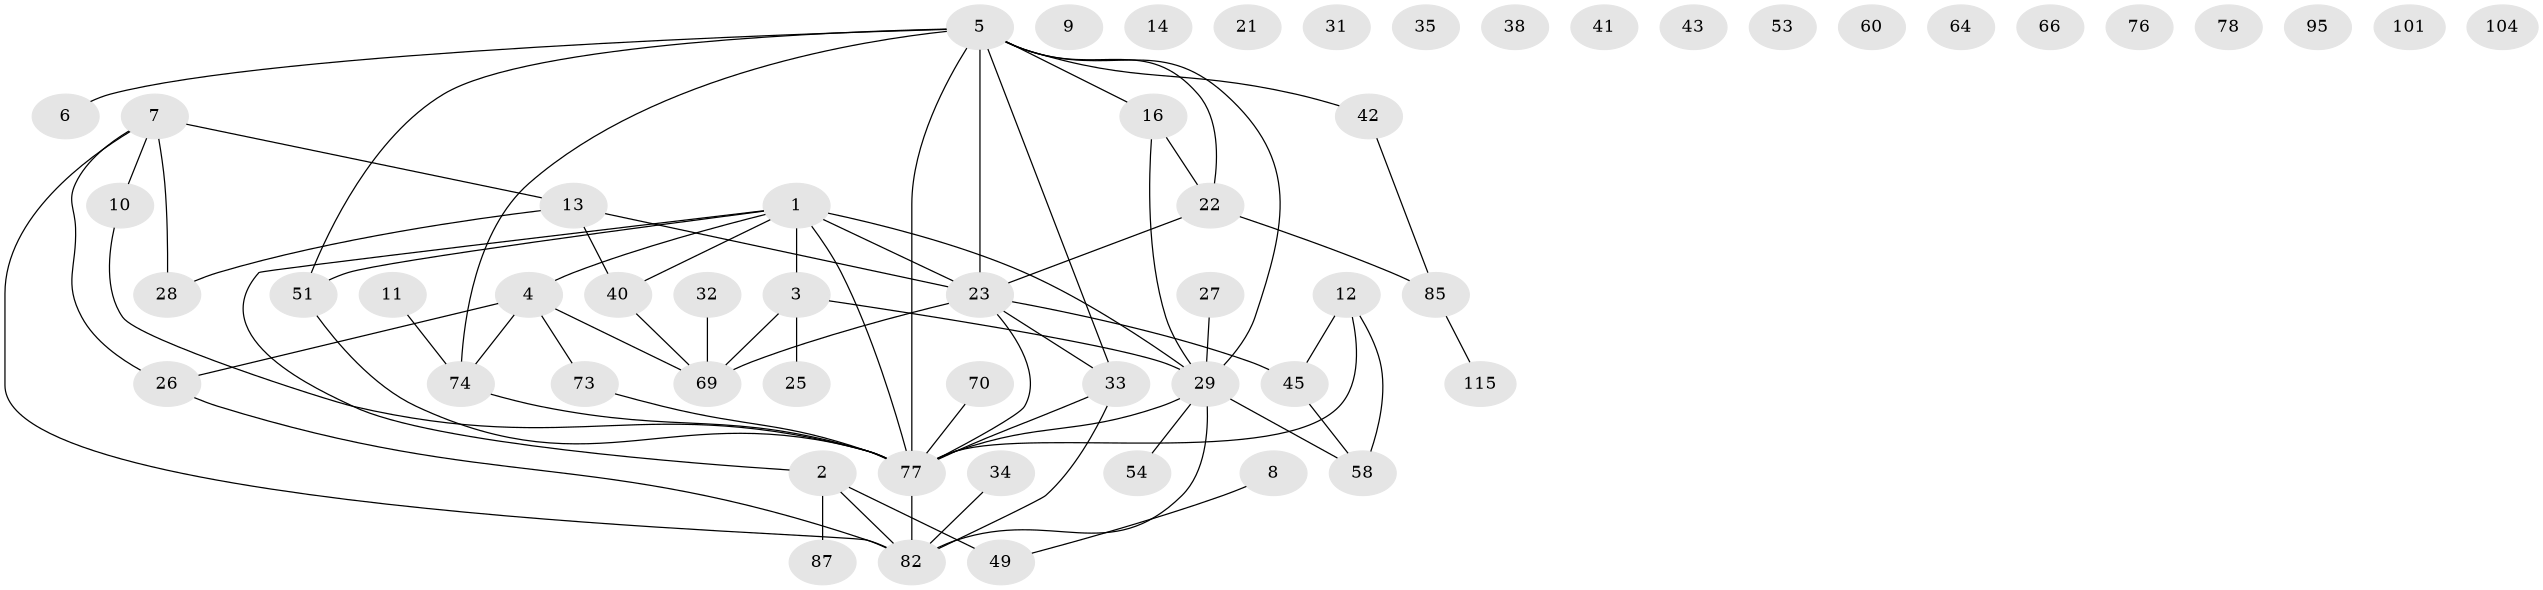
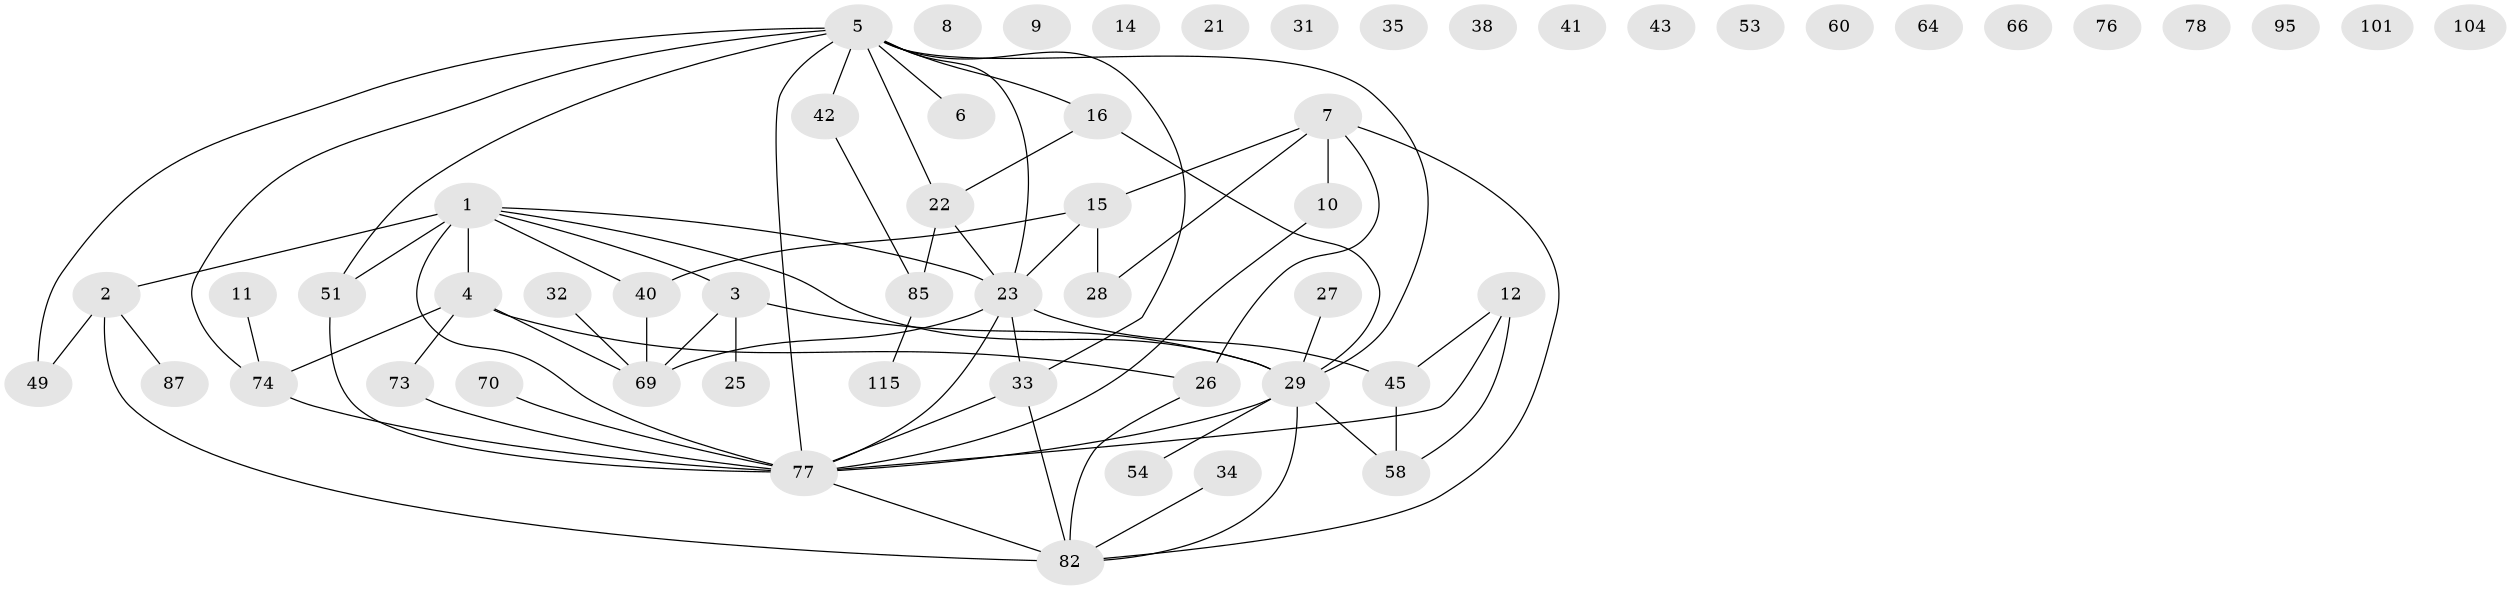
  graph {
    node [color=gray90 style=filled]
    1 [super="+20+18+24"]
    2 [super="+47+96+94+13"]
    3 [super="+57"]
    4 [super="+37"]
    23 [super="+61"]
    29 [super="+110+88+48"]
    40
    51 [super="+52"]
    77 [super="+97+99+102+107"]
    49
    82 [super="+100"]
    87
    25 [super="+90+55"]
    69 [super="+89"]
    26 [super="+71"]
    73
    74
    33
    45 [super="+67"]
    58 [super="+93+59"]
    54
    5 [super="+14"]
    6
    16 [super="+56"]
    22 [super="+79"]
    42 [super="+46"]
    85 [super="+103"]
    7 [super="+30"]
    10
-   15 [super="+44+72+62" label=13]
+   15 [super="+44+72+62"]
    28
    8
    9
    11
    12 [super="+84+36"]
    n36 [label=14]
    21
    115
    27
    31
    32
    34
    35 [super="+91"]
    38
    41
    43 [super="+68"]
    53
    60
    64
    66
    70
    76
    78
    95
    101
    104
    1 -- 2
    1 -- 3
    1 -- 4 [weight=2]
    1 -- 23
    1 -- 29 [weight=2]
    1 -- 40
    1 -- 51
    1 -- 77 [weight=2]
    2 -- 49 [weight=2]
    2 -- 82 [weight=2]
    2 -- 87
    3 -- 29
    3 -- 25
    3 -- 69
    4 -- 69
    4 -- 26
    4 -- 73
    4 -- 74
    23 -- 77
    23 -- 69
    23 -- 33
    23 -- 45
    29 -- 77 [weight=2]
    29 -- 82 [weight=2]
    29 -- 58
    29 -- 54
    40 -- 69
    51 -- 77
    77 -- 82
    26 -- 82
    73 -- 77
    74 -- 77
    33 -- 77
    33 -- 82
    45 -- 58
    5 -- 23 [weight=2]
    5 -- 29
    5 -- 51
    5 -- 77 [weight=2]
-   8 -- 49
+   5 -- 49
    5 -- 74 [weight=2]
    5 -- 33
    5 -- 6
    5 -- 16
    5 -- 22
    5 -- 42
    16 -- 29
    16 -- 22
    22 -- 23
    22 -- 85
    42 -- 85
    85 -- 115
    7 -- 82
    7 -- 26
    7 -- 10
    7 -- 15
    7 -- 28
    10 -- 77
    15 -- 23
    15 -- 40
    15 -- 28
    11 -- 74
    12 -- 77
    12 -- 45 [weight=2]
    12 -- 58
    27 -- 29
    32 -- 69
    34 -- 82
    70 -- 77
  }
